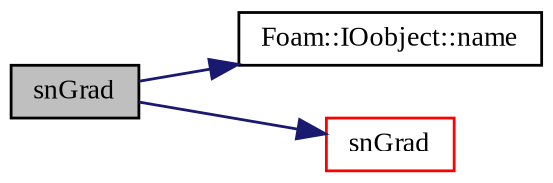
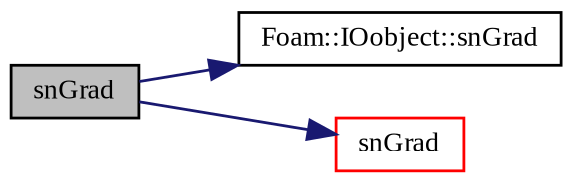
  digraph {
    rankdir=LR
    fontname="Liberation Serif"
    node [color=black fontname="Liberation Serif" fontsize=10 shape=record]
    edge [color=midnightblue fontname="Liberation Serif" fontsize=10 labelfontname=Helvetica labelfontsize=10 style=solid]
    n1 [fillcolor=grey75 fontcolor=black height=0.2 label=snGrad style=filled width=0.4]
-   n2 [height=0.2 label="Foam::IOobject::name" width=0.4]
+   n2 [height=0.2 label="Foam::IOobject::snGrad" width=0.4]
    n3 [color=red height=0.2 label=snGrad width=0.4]
    n1 -> n2
    n1 -> n3
  }
